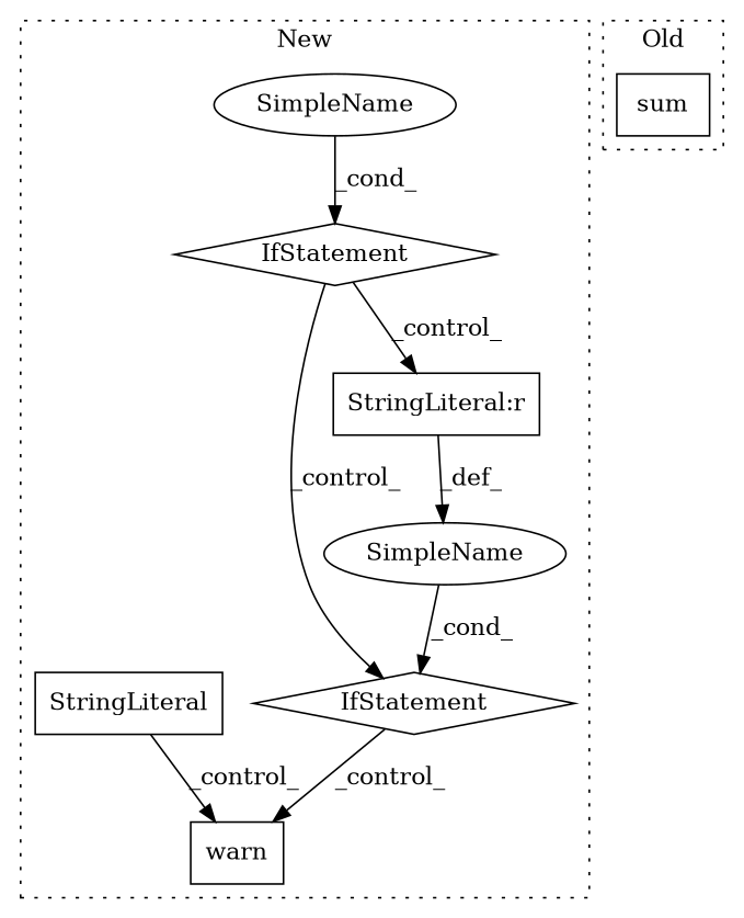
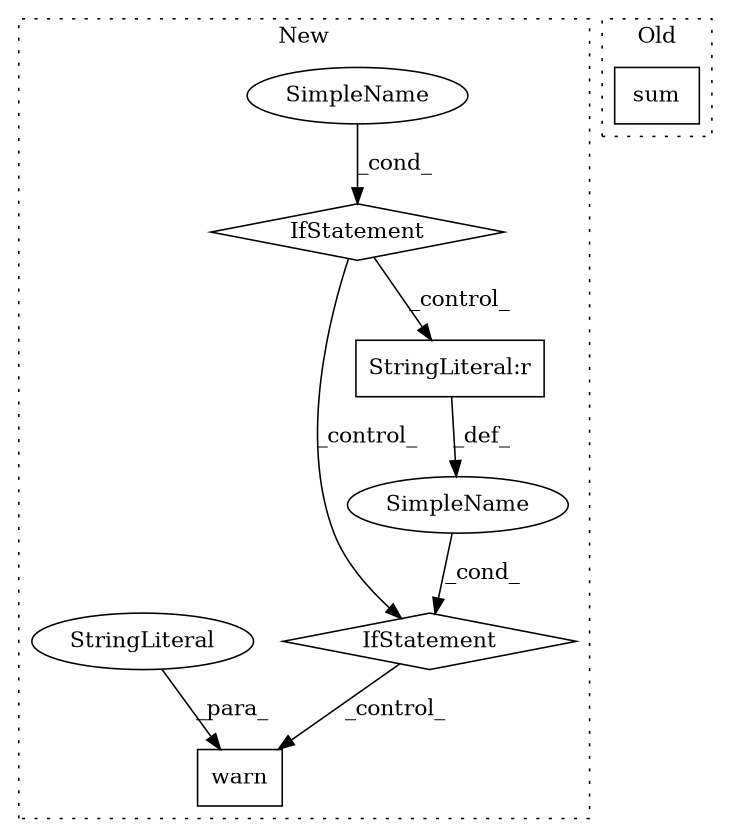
  digraph {
    node [a=32 shape=box]
    n1 [l="5,1" label=warn s="7717,7896"]
    n2 [a=25 l="4,2" label=IfStatement s="7612,7694" shape=diamond]
    n3 [a=42 label=SimpleName shape=ellipse]
    n4 [a=27 l=4 label="StringLiteral:r" s=7679]
    n5 [a=42 label=SimpleName shape=ellipse]
    n6 [a=25 l="4,2" label=IfStatement s="7580,7600" shape=diamond]
-   n7 [a=45 l=174 label=StringLiteral s=7722]
+   n7 [a=45 l=174 label=StringLiteral s=7722 shape=ellipse]
    n8 [l="15,-3" label=sum s="8731,8863"]
    subgraph cluster_1 {
      label=New
      style=dotted
      n1
      n2
      n3
      n4
      n5
      n6
      n7
    }
    subgraph cluster_2 {
      label=Old
      style=dotted
      n8
    }
    n2 -> n1 [label=_control_]
    n3 -> n2 [label=_cond_]
    n4 -> n3 [label=_def_]
    n5 -> n6 [label=_cond_]
    n6 -> n2 [label=_control_]
    n6 -> n4 [label=_control_]
-   n7 -> n1 [label=_control_]
+   n7 -> n1 [label=_para_]
  }
